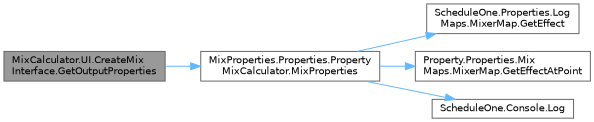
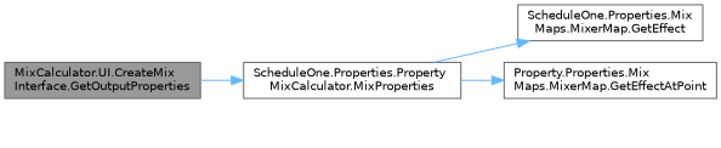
  digraph {
    rankdir=LR
    node [color=grey40 fillcolor=white fontname=Helvetica fontsize=10 shape=box style=filled]
    edge [color=steelblue1 fontname=Helvetica fontsize=10 labelfontname=Helvetica labelfontsize=10 style=solid]
    n1 [color=gray40 fillcolor=grey60 fontcolor=black height=0.2 label="MixCalculator.UI.CreateMix\lInterface.GetOutputProperties" width=0.4]
-   n2 [height=0.2 label="MixProperties.Properties.Property\lMixCalculator.MixProperties" width=0.4]
-   n3 [height=0.2 label="ScheduleOne.Properties.Log\lMaps.MixerMap.GetEffect" width=0.4]
+   n2 [height=0.2 label="ScheduleOne.Properties.Property\lMixCalculator.MixProperties" width=0.4]
+   n3 [height=0.2 label="ScheduleOne.Properties.Mix\lMaps.MixerMap.GetEffect" width=0.4]
    n4 [height=0.2 label="Property.Properties.Mix\lMaps.MixerMap.GetEffectAtPoint" width=0.4]
-   n5 [height=0.2 label="ScheduleOne.Console.Log" width=0.4]
    n1 -> n2
    n2 -> n3
    n2 -> n4
-   n2 -> n5
  }
